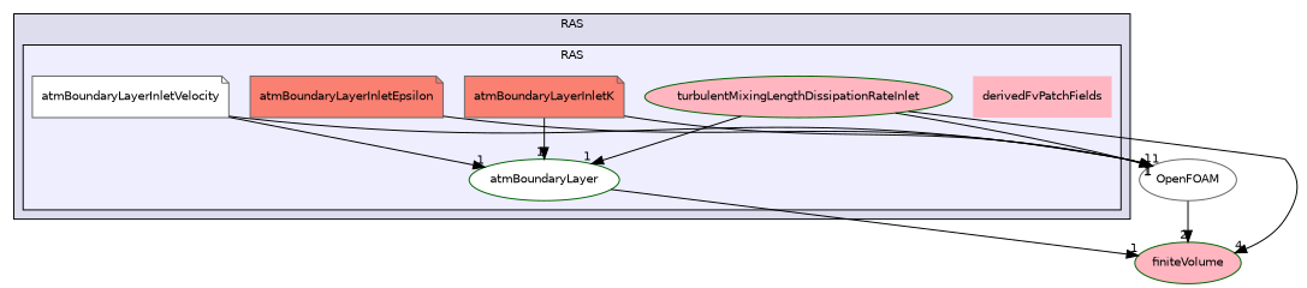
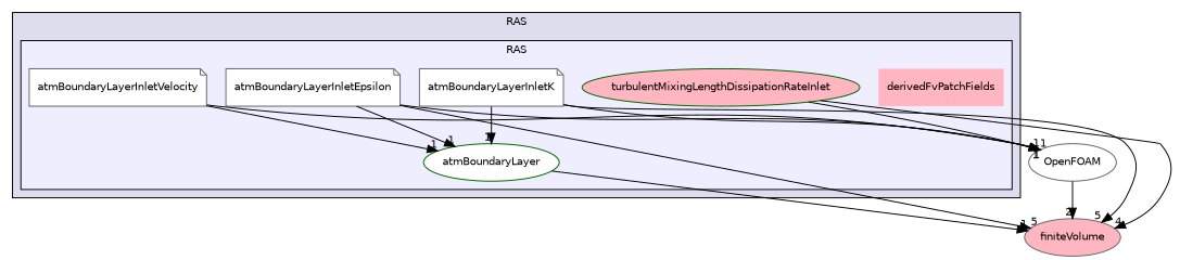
  digraph {
    compound=true
    node [color=gray40 fillcolor=lightpink fontname=Helvetica fontsize=10 shape=ellipse style=filled]
    edge [headlabel=1 labeldistance=1.5 labelfontname=Helvetica labelfontsize=10]
    n1 [label=derivedFvPatchFields shape=plaintext]
    n2 [color=darkgreen fillcolor=white label=atmBoundaryLayer]
-   n3 [fillcolor=salmon label=atmBoundaryLayerInletEpsilon shape=note]
-   n4 [fillcolor=salmon label=atmBoundaryLayerInletK shape=note]
+   n3 [fillcolor=white label=atmBoundaryLayerInletEpsilon shape=note]
+   n4 [fillcolor=white label=atmBoundaryLayerInletK shape=note]
    n5 [fillcolor=white label=atmBoundaryLayerInletVelocity shape=note]
    n6 [color=darkgreen label=turbulentMixingLengthDissipationRateInlet]
-   n7 [color=darkgreen label=finiteVolume]
+   n7 [label=finiteVolume]
    n8 [fillcolor=white label=OpenFOAM]
    subgraph cluster_1 {
      bgcolor="#ddddee"
      fontname=Helvetica
      fontsize=10
      label=RAS
      pencolor=black
      subgraph cluster_2 {
        bgcolor="#eeeeff"
        fontname=Helvetica
        fontsize=10
        label=RAS
        pencolor=black
        n1
        n2
        n3
        n4
        n5
        n6
      }
    }
    n2 -> n7
-   n6 -> n2
+   n3 -> n2
+   n3 -> n7 [headlabel=5]
    n3 -> n8
    n4 -> n2
+   n4 -> n7 [headlabel=5]
    n4 -> n8
    n5 -> n2
    n5 -> n8
    n6 -> n7 [headlabel=4]
    n6 -> n8
    n8 -> n7 [headlabel=2]
  }
